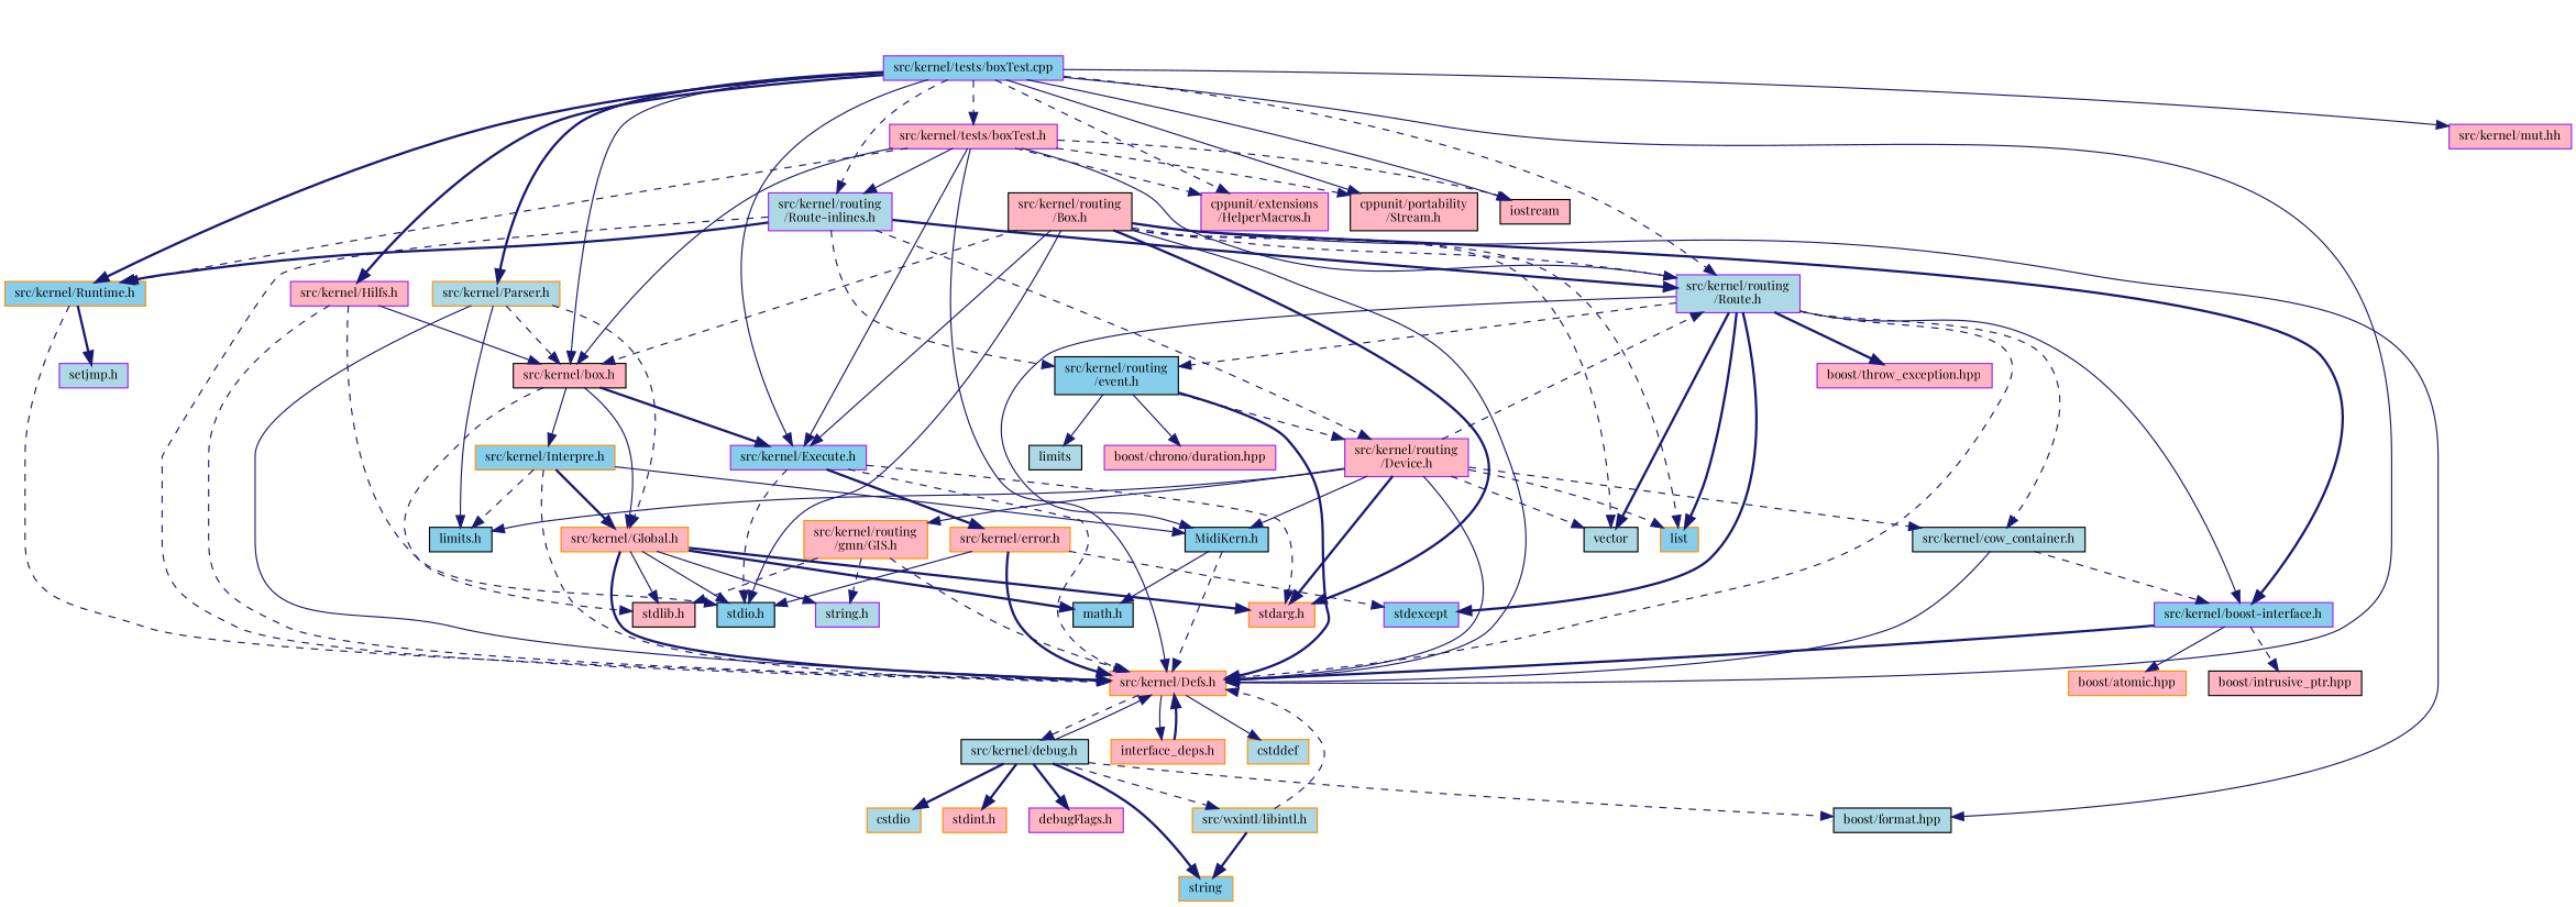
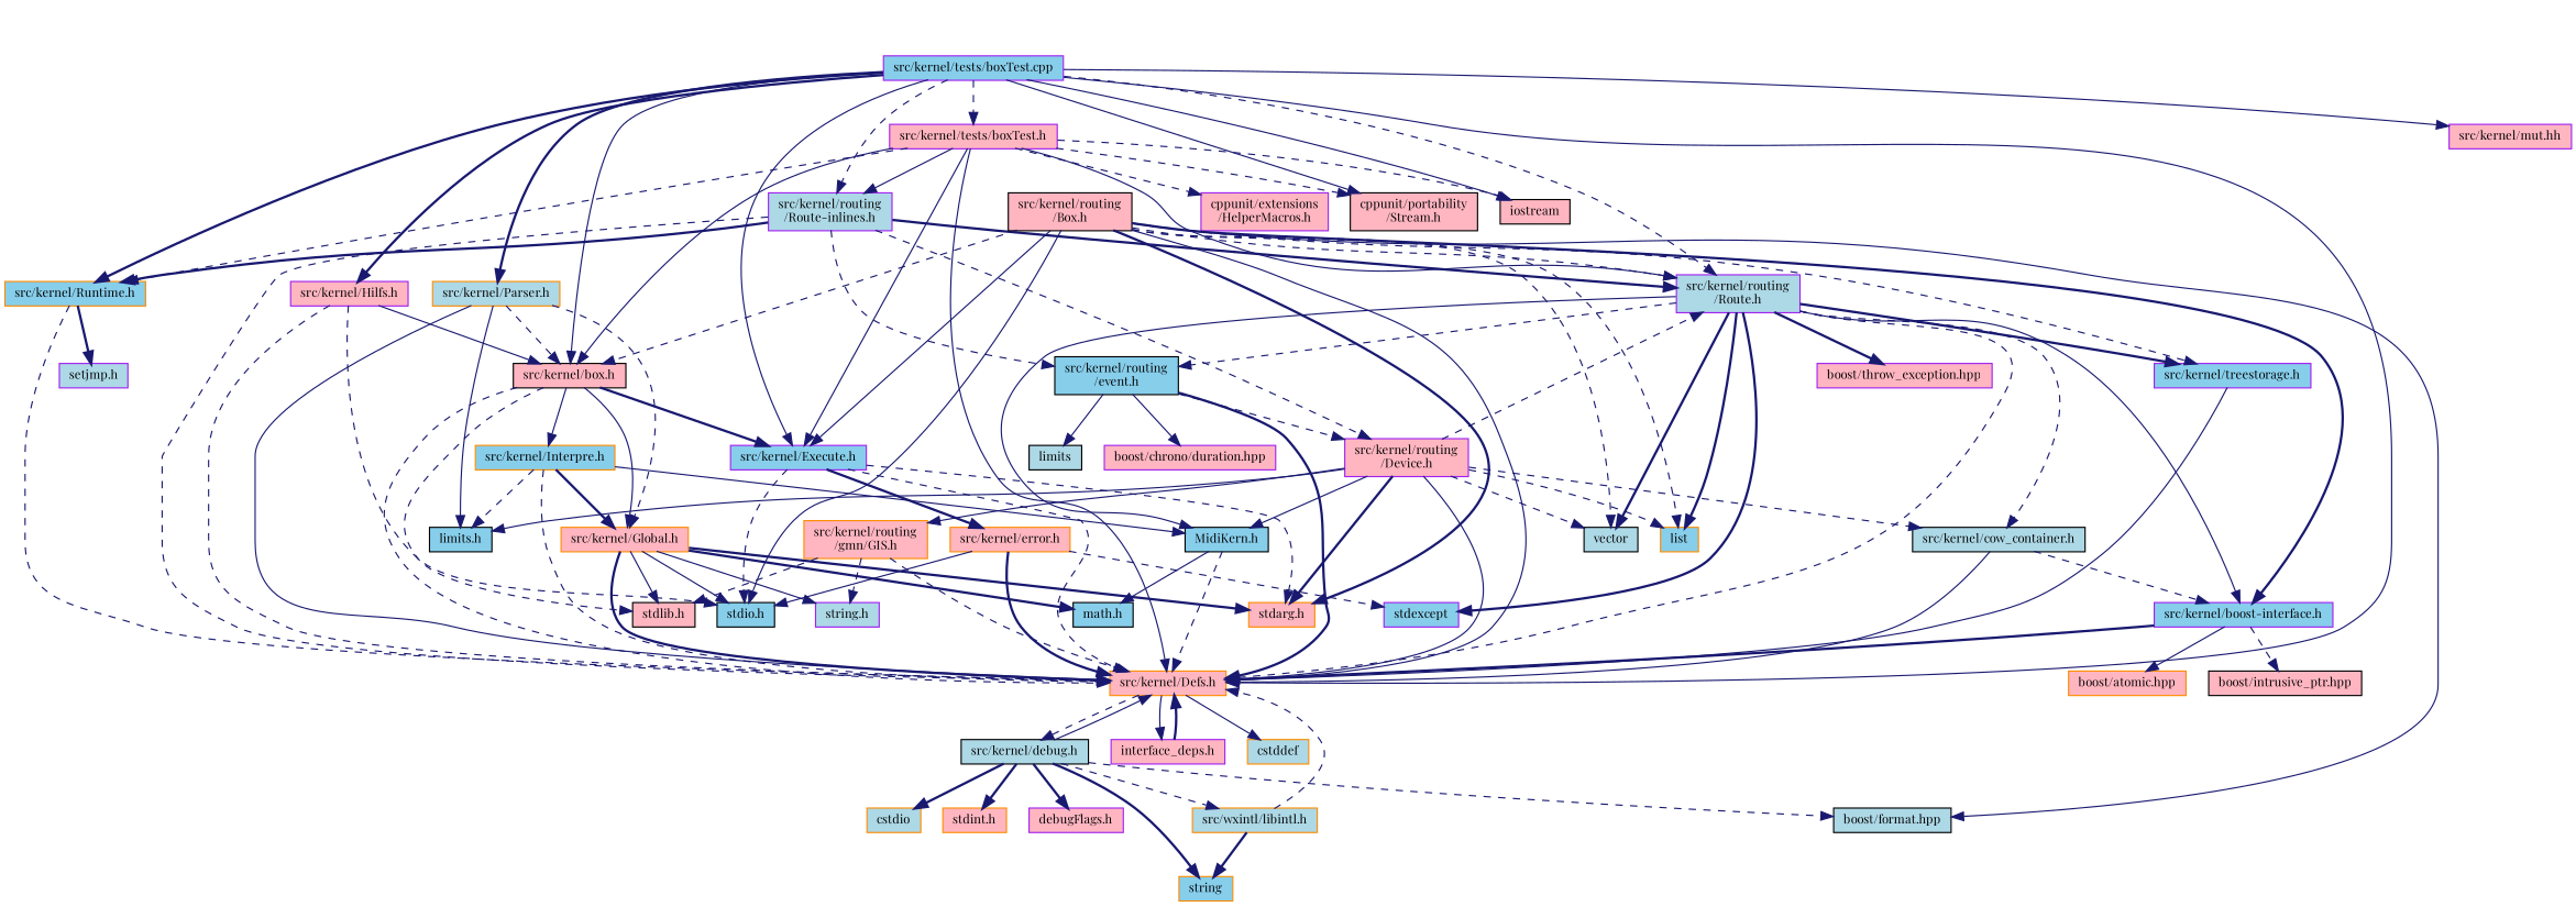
  digraph {
    fontname="Playfair Display"
    node [color=purple fillcolor=lightpink fontname="Playfair Display" fontsize=10 shape=record style=filled]
    edge [color=midnightblue fontname="Playfair Display" fontsize=10 labelfontname=Sans labelfontsize=10 style=dashed]
    n1 [fillcolor=skyblue fontcolor=black height=0.2 label="src/kernel/tests/boxTest.cpp" width=0.4]
    n2 [color=darkorange height=0.2 label="src/kernel/Defs.h" width=0.4]
    n3 [height=0.2 label="cppunit/extensions\l/HelperMacros.h" width=0.4]
    n4 [color=black height=0.2 label="cppunit/portability\l/Stream.h" width=0.4]
    n5 [color=black height=0.2 label="src/kernel/box.h" width=0.4]
    n6 [fillcolor=skyblue height=0.2 label="src/kernel/Execute.h" width=0.4]
    n7 [height=0.2 label="src/kernel/mut.hh" width=0.4]
    n8 [height=0.2 label="src/kernel/tests/boxTest.h" width=0.4]
    n9 [fillcolor=lightblue height=0.2 label="src/kernel/routing\l/Route.h" width=0.4]
    n10 [fillcolor=lightblue height=0.2 label="src/kernel/routing\l/Route-inlines.h" width=0.4]
    n11 [color=darkorange fillcolor=skyblue height=0.2 label="src/kernel/Runtime.h" width=0.4]
    n12 [color=black height=0.2 label=iostream width=0.4]
    n13 [color=darkorange fillcolor=lightblue height=0.2 label="src/kernel/Parser.h" width=0.4]
    n14 [height=0.2 label="src/kernel/Hilfs.h" width=0.4]
-   n15 [color=darkorange height=0.2 label="interface_deps.h" width=0.4]
+   n15 [height=0.2 label="interface_deps.h" width=0.4]
    n16 [color=darkorange fillcolor=lightblue height=0.2 label=cstddef width=0.4]
    n17 [color=black fillcolor=lightblue height=0.2 label="src/kernel/debug.h" width=0.4]
    n18 [color=darkorange height=0.2 label="src/kernel/Global.h" width=0.4]
    n19 [color=black height=0.2 label="stdlib.h" width=0.4]
    n20 [color=darkorange fillcolor=skyblue height=0.2 label="src/kernel/Interpre.h" width=0.4]
    n21 [color=black fillcolor=skyblue height=0.2 label="stdio.h" width=0.4]
    n22 [color=darkorange height=0.2 label="stdarg.h" width=0.4]
    n23 [color=darkorange height=0.2 label="src/kernel/error.h" width=0.4]
    n24 [color=black fillcolor=skyblue height=0.2 label="MidiKern.h" width=0.4]
    n25 [fillcolor=skyblue height=0.2 label=stdexcept width=0.4]
    n26 [color=black fillcolor=lightblue height=0.2 label="src/kernel/cow_container.h" width=0.4]
    n27 [fillcolor=skyblue height=0.2 label="src/kernel/boost-interface.h" width=0.4]
+   n28 [fillcolor=skyblue height=0.2 label="src/kernel/treestorage.h" width=0.4]
    n29 [color=darkorange fillcolor=skyblue height=0.2 label=list width=0.4]
    n30 [color=black fillcolor=lightblue height=0.2 label=vector width=0.4]
    n31 [height=0.2 label="boost/throw_exception.hpp" width=0.4]
    n32 [color=black fillcolor=skyblue height=0.2 label="src/kernel/routing\l/event.h" width=0.4]
    n33 [height=0.2 label="src/kernel/routing\l/Device.h" width=0.4]
    n34 [fillcolor=lightblue height=0.2 label="setjmp.h" width=0.4]
    n35 [color=black fillcolor=skyblue height=0.2 label="limits.h" width=0.4]
    n36 [color=darkorange fillcolor=lightblue height=0.2 label="src/wxintl/libintl.h" width=0.4]
    n37 [color=darkorange fillcolor=skyblue height=0.2 label=string width=0.4]
    n38 [color=darkorange fillcolor=lightblue height=0.2 label=cstdio width=0.4]
    n39 [color=black fillcolor=lightblue height=0.2 label="boost/format.hpp" width=0.4]
    n40 [color=darkorange height=0.2 label="stdint.h" width=0.4]
    n41 [height=0.2 label="debugFlags.h" width=0.4]
    n42 [fillcolor=lightblue height=0.2 label="string.h" width=0.4]
    n43 [color=black fillcolor=skyblue height=0.2 label="math.h" width=0.4]
    n44 [color=darkorange height=0.2 label="boost/atomic.hpp" width=0.4]
    n45 [color=black height=0.2 label="boost/intrusive_ptr.hpp" width=0.4]
    n46 [height=0.2 label="boost/chrono/duration.hpp" width=0.4]
    n47 [color=black fillcolor=lightblue height=0.2 label=limits width=0.4]
    n48 [color=darkorange height=0.2 label="src/kernel/routing\l/gmn/GIS.h" width=0.4]
    n49 [color=black height=0.2 label="src/kernel/routing\l/Box.h" width=0.4]
    n1 -> n2 [style=solid]
-   n1 -> n3
    n1 -> n4 [style=solid]
    n1 -> n5 [style=solid]
    n1 -> n6 [style=solid]
    n1 -> n7 [style=solid]
    n1 -> n8
    n1 -> n9
    n1 -> n10
    n1 -> n11 [style=bold]
    n1 -> n12 [style=solid]
    n1 -> n13 [style=bold]
    n1 -> n14 [style=bold]
    n2 -> n15 [style=solid]
    n2 -> n16 [style=solid]
    n2 -> n17
+   n5 -> n2
    n5 -> n6 [style=bold]
    n5 -> n18 [style=solid]
    n5 -> n19
    n5 -> n20 [style=solid]
    n6 -> n2
    n6 -> n21
    n6 -> n22
    n6 -> n23 [style=bold]
    n8 -> n2 [style=solid]
    n8 -> n3
    n8 -> n4
    n8 -> n5 [style=solid]
    n8 -> n6 [style=solid]
    n8 -> n9 [style=solid]
    n8 -> n10 [style=solid]
    n8 -> n11
    n8 -> n12
    n9 -> n2
    n9 -> n24 [style=solid]
    n9 -> n25 [style=bold]
    n9 -> n26
    n9 -> n27 [style=solid]
+   n9 -> n28 [style=bold]
    n9 -> n29 [style=bold]
    n9 -> n30 [style=bold]
    n9 -> n31 [style=bold]
    n9 -> n32
    n10 -> n2
    n10 -> n9 [style=bold]
    n10 -> n11 [style=bold]
    n10 -> n32
    n10 -> n33
    n11 -> n2
    n11 -> n34 [style=bold]
    n13 -> n2 [style=solid]
    n13 -> n5
    n13 -> n18
    n13 -> n35 [style=solid]
    n14 -> n2
    n14 -> n5 [style=solid]
    n14 -> n21
    n15 -> n2 [style=bold]
    n17 -> n2 [style=solid]
    n17 -> n36
    n17 -> n37 [style=bold]
    n17 -> n38 [style=bold]
    n17 -> n39
    n17 -> n40 [style=bold]
    n17 -> n41 [style=bold]
    n18 -> n2 [style=bold]
    n18 -> n19 [style=solid]
    n18 -> n21 [style=solid]
    n18 -> n22 [style=bold]
    n18 -> n42 [style=solid]
    n18 -> n43 [style=bold]
    n20 -> n2
    n20 -> n18 [style=bold]
    n20 -> n24 [style=solid]
    n20 -> n35
    n23 -> n2 [style=bold]
    n23 -> n21 [style=solid]
    n23 -> n25
    n24 -> n2
    n24 -> n43 [style=solid]
    n26 -> n2 [style=solid]
    n26 -> n27
    n27 -> n2 [style=bold]
    n27 -> n44 [style=solid]
    n27 -> n45
+   n28 -> n2 [style=solid]
    n32 -> n2 [style=bold]
    n32 -> n33
    n32 -> n46 [style=solid]
    n32 -> n47 [style=solid]
    n33 -> n2 [style=solid]
    n33 -> n9
    n33 -> n22 [style=bold]
    n33 -> n24 [style=solid]
    n33 -> n26
    n33 -> n29
    n33 -> n30
    n33 -> n35 [style=solid]
    n33 -> n48 [style=solid]
    n36 -> n2
    n36 -> n37 [style=bold]
    n48 -> n2
    n48 -> n19
    n48 -> n42
    n49 -> n2 [style=solid]
    n49 -> n5
    n49 -> n6 [style=solid]
    n49 -> n9
    n49 -> n21 [style=solid]
    n49 -> n22 [style=bold]
    n49 -> n27 [style=bold]
+   n49 -> n28
    n49 -> n29
    n49 -> n30
    n49 -> n39 [style=solid]
  }
